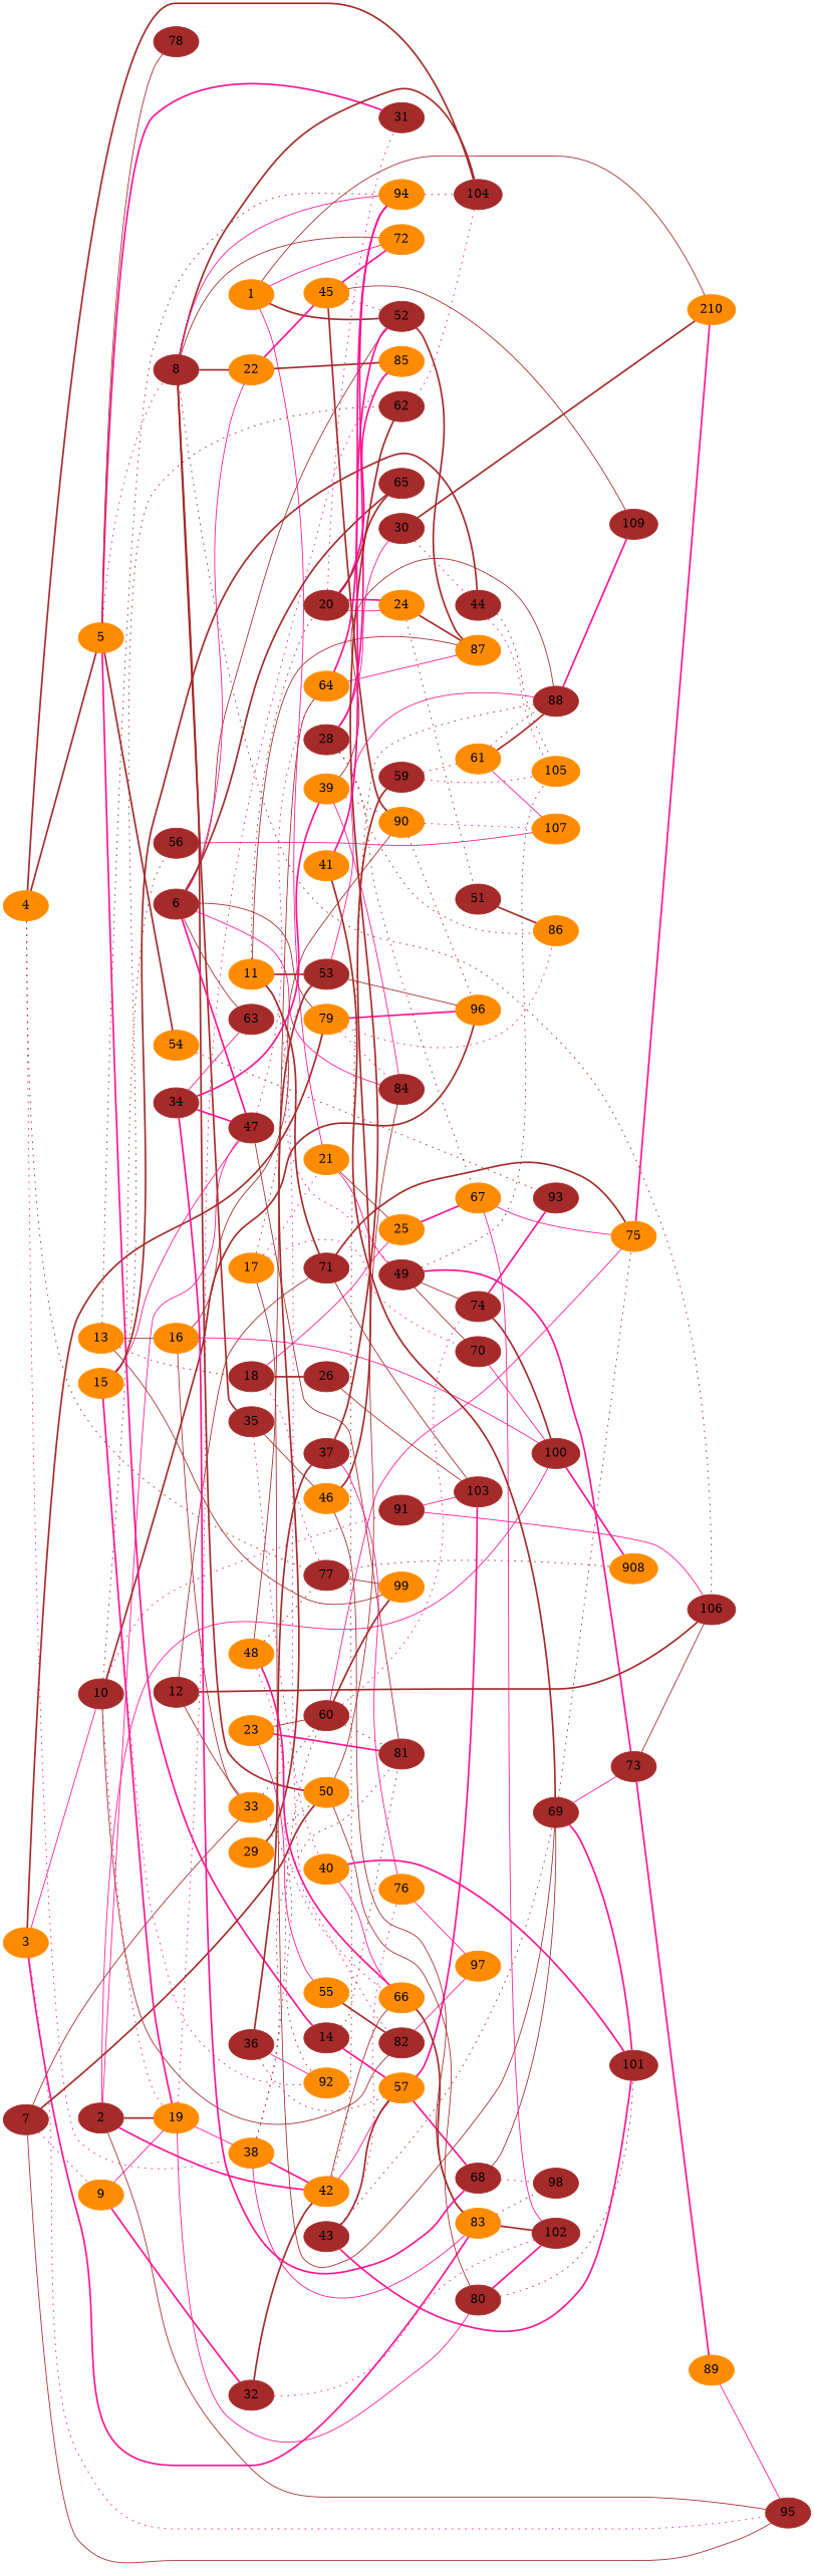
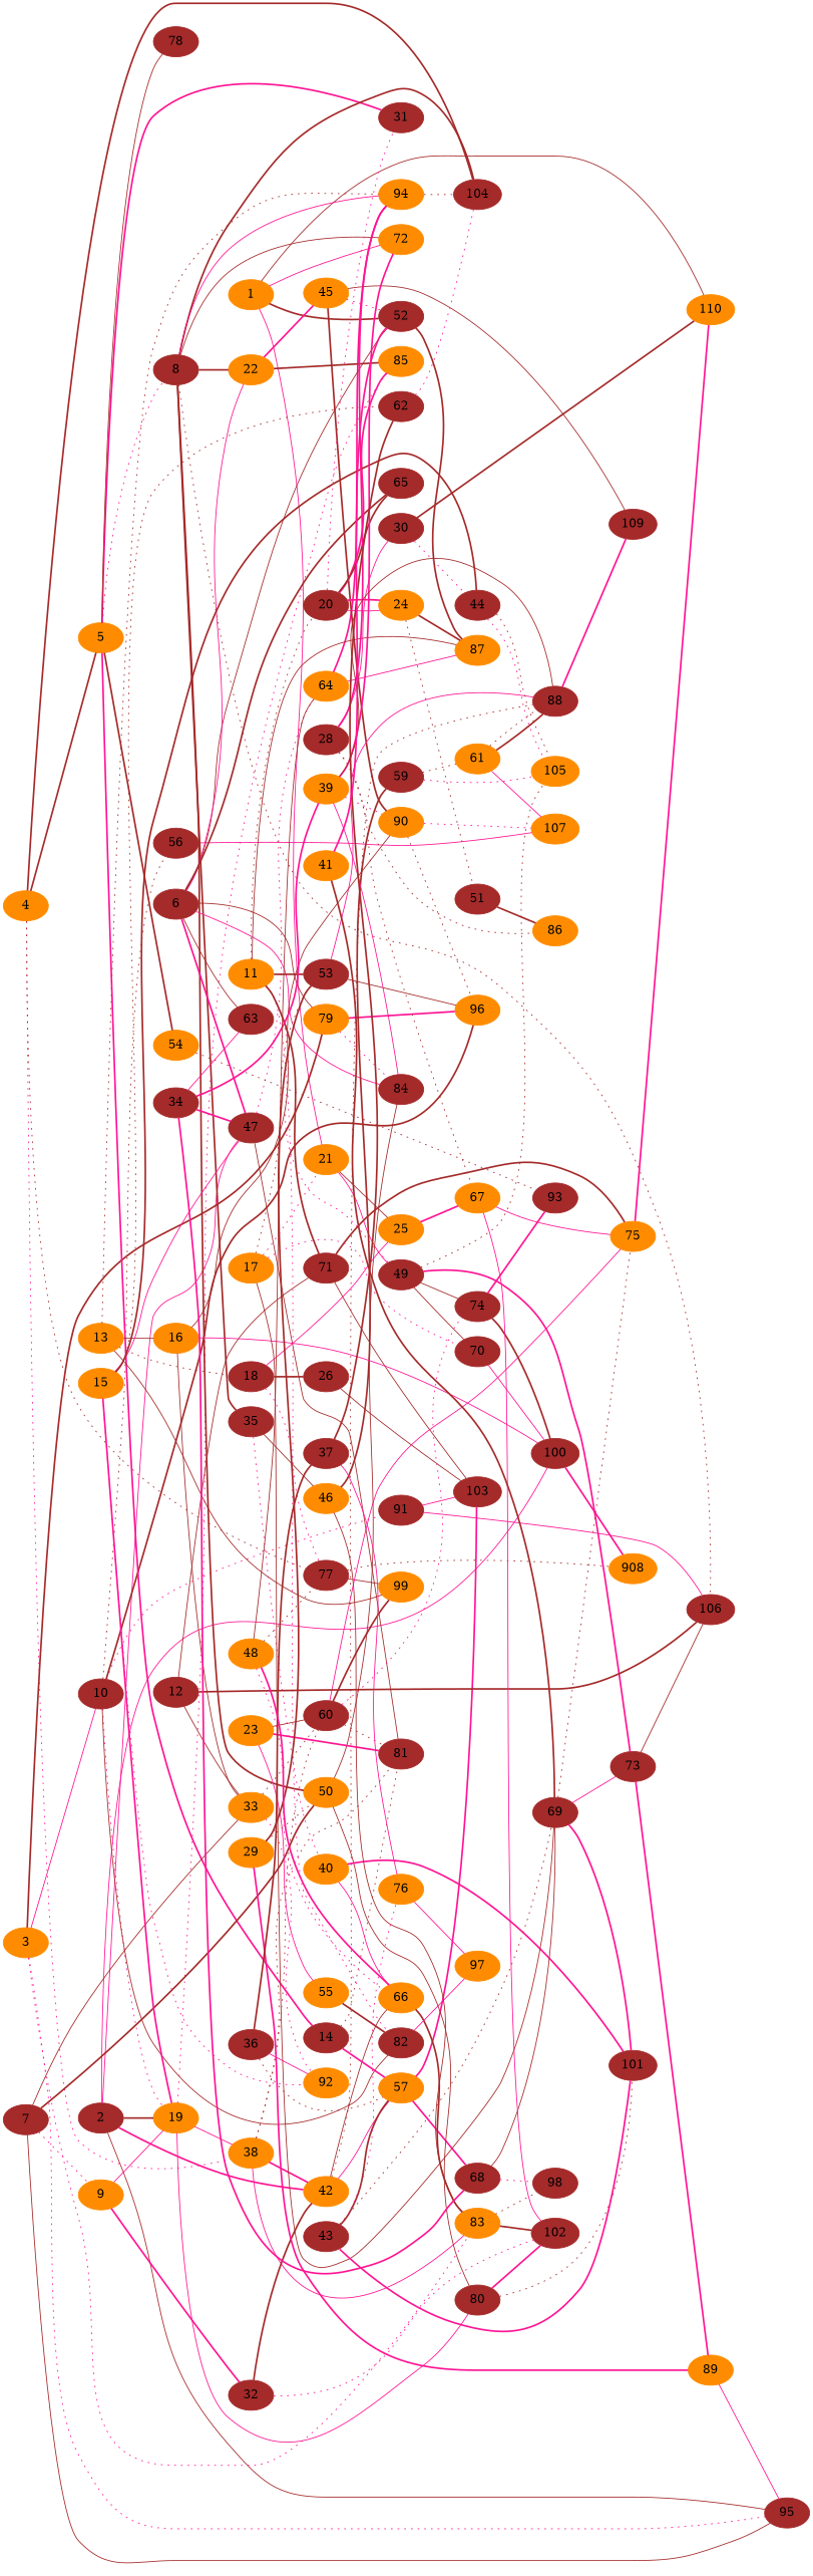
  graph {
    rankdir=LR
    node [color=brown style=filled]
    edge [color=brown style=solid]
    1 [color=darkorange]
    21 [color=darkorange]
    52
    72 [color=darkorange]
-   110 [color=darkorange label=210]
+   110 [color=darkorange]
    49
    25 [color=darkorange]
    87 [color=darkorange]
    2
    19 [color=darkorange]
    42 [color=darkorange]
    47
    95
    100
    38 [color=darkorange]
    80
    85 [color=darkorange]
    57 [color=darkorange]
    88
    66 [color=darkorange]
    81
    64 [color=darkorange]
    n23 [color=darkorange label=908]
    3 [color=darkorange]
    10
    79 [color=darkorange]
    83 [color=darkorange]
    56
    82
    91
    96 [color=darkorange]
    84
    86 [color=darkorange]
    102
    98
    4 [color=darkorange]
    5 [color=darkorange]
    77
    104
    8
    14
    31
    54 [color=darkorange]
    78
    60
    99 [color=darkorange]
    22 [color=darkorange]
    50 [color=darkorange]
    35
    94 [color=darkorange]
    106
    93
    6
    63
    65
    45 [color=darkorange]
    7
    9 [color=darkorange]
    33 [color=darkorange]
    32
    92 [color=darkorange]
    40 [color=darkorange]
    46 [color=darkorange]
    107 [color=darkorange]
    97 [color=darkorange]
    103
    11 [color=darkorange]
    20
    53
    71
    24 [color=darkorange]
    70
    105 [color=darkorange]
    73
    74
    75 [color=darkorange]
    12
    13 [color=darkorange]
    16 [color=darkorange]
    18
    90 [color=darkorange]
    26
    68
    15 [color=darkorange]
    44
    62
    17 [color=darkorange]
    69
    101
    67 [color=darkorange]
    51
    109
    23 [color=darkorange]
    55 [color=darkorange]
    28
    30
    29 [color=darkorange]
    89 [color=darkorange]
    34
    39 [color=darkorange]
    59
    36
    37
    76 [color=darkorange]
    41 [color=darkorange]
    43
    61 [color=darkorange]
    48 [color=darkorange]
    1 -- 21 [color=deeppink]
    1 -- 52 [style=bold]
    1 -- 72 [color=deeppink]
    1 -- 110
    21 -- 49 [color=deeppink]
    21 -- 25
    52 -- 87 [style=bold]
    49 -- 70
    49 -- 105 [style=dotted]
    49 -- 73 [color=deeppink style=bold]
    49 -- 74
    25 -- 67 [color=deeppink style=bold]
    2 -- 19 [style=bold]
    2 -- 42 [color=deeppink style=bold]
    2 -- 47 [color=deeppink]
    2 -- 95
    2 -- 100 [color=deeppink]
    19 -- 38 [color=deeppink]
    19 -- 80 [color=deeppink]
    19 -- 85 [color=deeppink style=dotted]
    42 -- 57 [color=deeppink]
    42 -- 88 [style=dotted]
    42 -- 66
    47 -- 81
    47 -- 64 [color=deeppink style=dotted]
    100 -- n23 [color=deeppink style=bold]
    38 -- 42 [color=deeppink style=bold]
    38 -- 81 [style=dotted]
    38 -- 83 [color=deeppink]
    38 -- 60 [style=dotted]
    80 -- 102 [color=deeppink style=bold]
    80 -- 101 [style=dotted]
    57 -- 103 [color=deeppink style=bold]
    57 -- 68 [color=deeppink style=bold]
    88 -- 109 [color=deeppink style=bold]
    66 -- 83 [style=bold]
    64 -- 87 [color=deeppink]
    64 -- 94 [color=deeppink style=bold]
    3 -- 95 [color=deeppink style=dotted]
    3 -- 10 [color=deeppink]
    3 -- 79 [style=bold]
-   3 -- 83 [color=deeppink style=bold]
+   3 -- 83 [color=deeppink style=dotted]
    10 -- 19 [color=deeppink style=dotted]
    10 -- 56 [style=dotted]
    10 -- 82
    10 -- 91 [color=deeppink style=dotted]
    10 -- 96 [style=bold]
    79 -- 96 [color=deeppink style=bold]
    79 -- 84 [color=deeppink style=dotted]
-   79 -- 86 [color=deeppink style=dotted]
    83 -- 102 [style=bold]
    83 -- 98 [style=dotted]
    56 -- 107 [color=deeppink]
    82 -- 97 [color=deeppink]
    91 -- 106 [color=deeppink]
    91 -- 103 [color=deeppink]
    4 -- 38 [color=deeppink style=dotted]
    4 -- 5 [style=bold]
    4 -- 77 [style=dotted]
    4 -- 104 [style=bold]
    5 -- 8 [color=deeppink style=dotted]
    5 -- 14 [color=deeppink style=bold]
    5 -- 31 [color=deeppink style=bold]
    5 -- 54 [style=bold]
    5 -- 78
    77 -- n23 [style=dotted]
    77 -- 99
    8 -- 72
    8 -- 104 [style=bold]
    8 -- 22 [style=bold]
    8 -- 50 [style=bold]
    8 -- 35 [style=bold]
    8 -- 94 [color=deeppink]
    8 -- 106 [style=dotted]
    14 -- 57 [color=deeppink style=bold]
    14 -- 81 [style=dotted]
    54 -- 93 [style=dotted]
    60 -- 81 [style=dotted]
    60 -- 99 [style=bold]
    60 -- 74 [color=deeppink style=dotted]
    60 -- 75 [color=deeppink]
    22 -- 85 [style=bold]
    22 -- 45 [color=deeppink style=bold]
    50 -- 80
    50 -- 84
    35 -- 40 [color=deeppink style=dotted]
    35 -- 46
    94 -- 104 [style=dotted]
    6 -- 52
    6 -- 47 [color=deeppink style=bold]
    6 -- 79
    6 -- 84 [color=deeppink]
    6 -- 22 [color=deeppink]
    6 -- 63
    6 -- 65 [style=bold]
    45 -- 52 [color=deeppink style=dotted]
    45 -- 90 [style=bold]
    45 -- 109
    7 -- 95
    7 -- 50 [style=bold]
    7 -- 9 [color=deeppink style=dotted]
    7 -- 33
    9 -- 19 [color=deeppink]
    9 -- 32 [color=deeppink style=bold]
    33 -- 60 [style=dotted]
-   33 -- 92 [style=dotted]
+   33 -- 92 [color=deeppink style=dotted]
    32 -- 42 [style=bold]
    32 -- 102 [color=deeppink style=dotted]
    40 -- 66 [color=deeppink]
    40 -- 101 [color=deeppink style=bold]
    46 -- 83
    46 -- 59 [style=bold]
    11 -- 49 [color=deeppink style=dotted]
    11 -- 87
    11 -- 82 [color=deeppink style=dotted]
    11 -- 20 [style=dotted]
    11 -- 53 [style=bold]
    11 -- 71 [style=bold]
    20 -- 85 [color=deeppink style=bold]
    20 -- 31 [color=deeppink style=dotted]
    20 -- 65 [style=bold]
    20 -- 24 [color=deeppink]
    20 -- 24 [color=deeppink style=bold]
    53 -- 88 [color=deeppink]
    53 -- 96
    71 -- 103
    71 -- 75 [style=bold]
    24 -- 87 [style=bold]
    24 -- 51 [style=dotted]
    70 -- 100 [color=deeppink]
    73 -- 106
    73 -- 89 [color=deeppink style=bold]
    74 -- 100 [style=bold]
    74 -- 93 [color=deeppink style=bold]
    75 -- 110 [color=deeppink style=bold]
    12 -- 106 [style=bold]
    12 -- 33
    12 -- 71
    13 -- 99
    13 -- 94 [style=dotted]
    13 -- 16
    13 -- 18 [style=dotted]
    16 -- 100 [color=deeppink]
    16 -- 33
    16 -- 90
    18 -- 25 [color=deeppink]
    18 -- 77 [color=deeppink style=dotted]
    18 -- 26 [style=bold]
    90 -- 96 [style=dotted]
    90 -- 107 [color=deeppink style=dotted]
    26 -- 103
    68 -- 98 [color=deeppink style=dotted]
    68 -- 69
    15 -- 19 [color=deeppink style=bold]
    15 -- 47 [color=deeppink]
    15 -- 92 [color=deeppink style=dotted]
    15 -- 44 [style=bold]
    15 -- 62 [style=dotted]
    44 -- 105 [color=deeppink style=dotted]
    44 -- 105 [style=dotted]
    62 -- 104 [color=deeppink style=dotted]
    17 -- 21 [color=deeppink style=dotted]
    17 -- 53 [style=dotted]
    17 -- 70 [color=deeppink style=dotted]
    17 -- 69
    69 -- 73 [color=deeppink]
    69 -- 75 [style=dotted]
    69 -- 101 [color=deeppink style=bold]
    67 -- 102 [color=deeppink]
    67 -- 75 [color=deeppink]
    51 -- 86 [style=bold]
    23 -- 81 [color=deeppink style=bold]
    23 -- 60
    23 -- 55 [color=deeppink]
    55 -- 82 [style=bold]
    28 -- 86 [style=dotted]
    28 -- 94 [color=deeppink style=bold]
    28 -- 67 [style=dotted]
    28 -- 30 [color=deeppink]
    30 -- 110 [style=bold]
    30 -- 44 [color=deeppink style=dotted]
    29 -- 50 [style=dotted]
    29 -- 53 [style=bold]
+   29 -- 89 [color=deeppink style=bold]
    89 -- 95 [color=deeppink]
    34 -- 47 [color=deeppink style=bold]
    34 -- 63 [color=deeppink]
    34 -- 68 [color=deeppink style=bold]
    34 -- 39 [color=deeppink style=bold]
-   45 -- 72 [color=deeppink style=bold]
+   39 -- 72 [color=deeppink style=bold]
    39 -- 88
    39 -- 84 [color=deeppink]
    39 -- 90 [color=deeppink style=dotted]
    59 -- 105 [color=deeppink style=dotted]
    59 -- 61 [style=dotted]
    36 -- 57 [style=dotted]
    36 -- 92 [color=deeppink]
    36 -- 37 [style=bold]
    37 -- 62 [style=bold]
    37 -- 76 [color=deeppink]
    76 -- 97 [color=deeppink]
    41 -- 52 [color=deeppink style=bold]
    41 -- 69 [style=bold]
    43 -- 57 [style=bold]
    43 -- 69 [style=dotted]
    43 -- 101 [color=deeppink style=bold]
    43 -- 76 [color=deeppink style=dotted]
    61 -- 88 [style=bold]
    61 -- 88 [style=dotted]
    61 -- 107 [color=deeppink]
    48 -- 66 [color=deeppink style=dotted]
    48 -- 66 [color=deeppink style=bold]
    48 -- 64
    48 -- 77 [style=dotted]
  }
